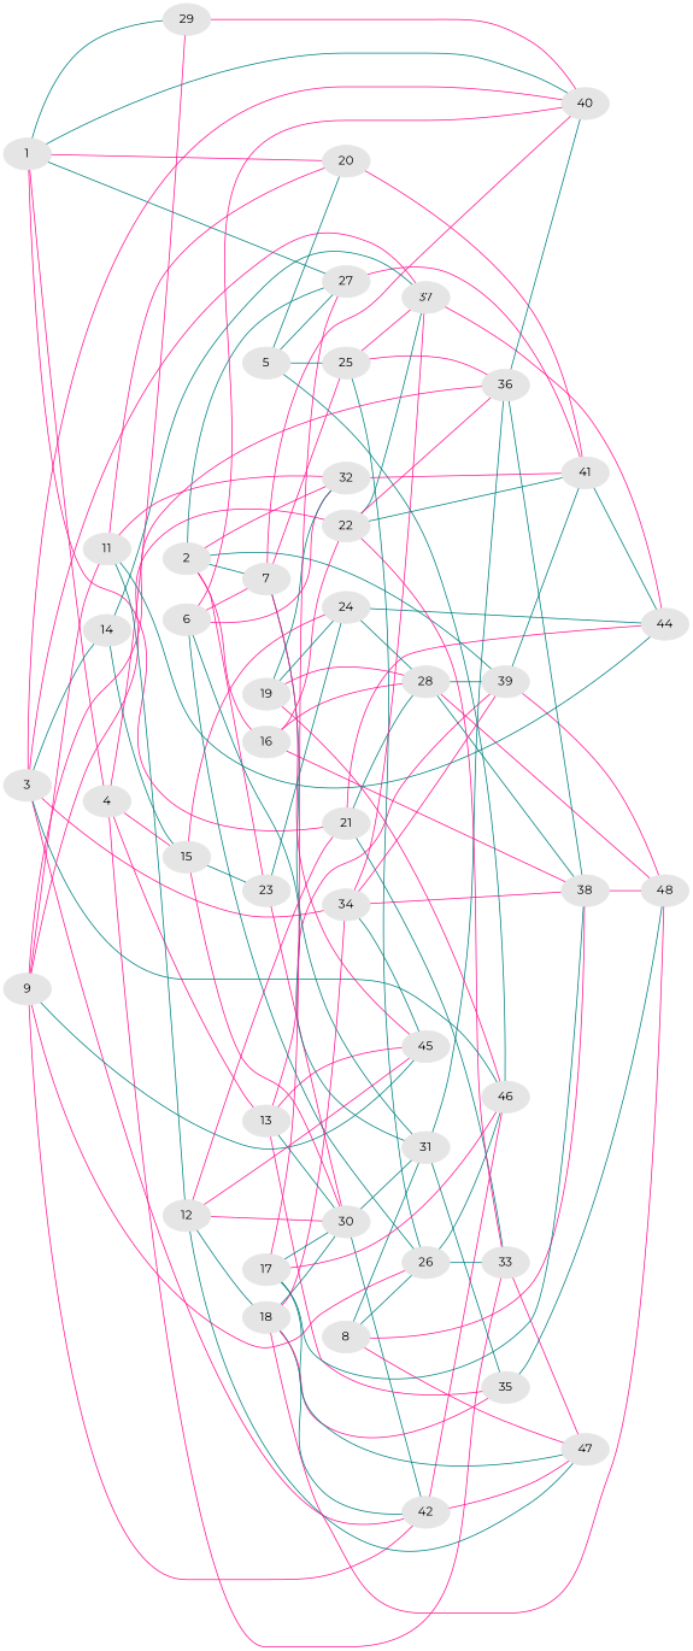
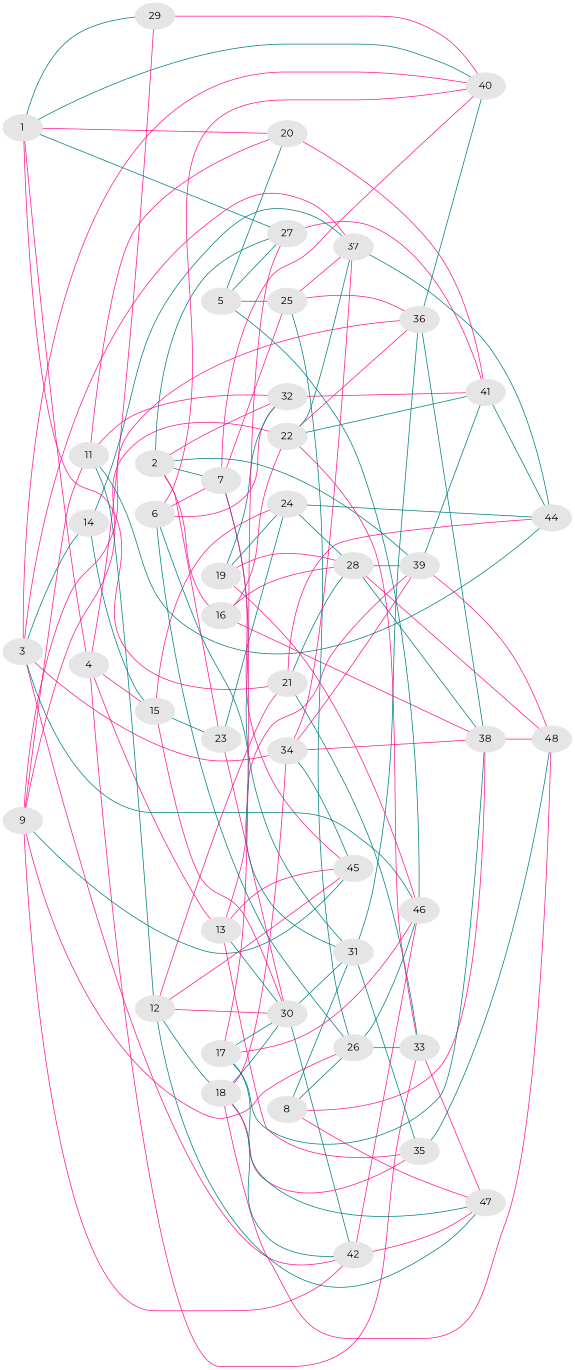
  graph {
    fontname=Montserrat
    rankdir=LR
    node [color=gray90 fontname=Montserrat style=filled]
    edge [color=deeppink fontname=Montserrat weight=1.0]
    1
    4
    20
    21
    27
    29
    40
    13
    15
    33
    41
    44
    28
    2
    7
    16
    23
    32
    39
    25
    31
    45
    38
    22
    30
    24
    48
    3
    14
    34
    37
    42
    46
    47
    35
    5
    26
    36
    6
    8
    9
    11
    12
    19
    18
    17
    1 -- 4
    1 -- 20
    1 -- 21
    1 -- 27 [color=teal]
    1 -- 29 [color=teal]
    1 -- 40 [color=teal]
    4 -- 29 [weight=2.0]
    4 -- 13
    4 -- 15
    4 -- 33
    20 -- 41
    21 -- 33 [color=teal]
    21 -- 44
    21 -- 28 [color=teal weight=2.0]
    27 -- 41
    29 -- 40
    13 -- 39
    13 -- 45
    13 -- 30 [color=teal]
    13 -- 35
    15 -- 23 [color=teal]
    15 -- 30
    15 -- 24
    33 -- 47 [weight=2.0]
    41 -- 44 [color=teal]
    28 -- 39 [color=teal]
    28 -- 38 [color=teal]
    28 -- 48
    2 -- 27 [color=teal]
    2 -- 7 [color=teal]
    2 -- 16
    2 -- 23
    2 -- 32
    2 -- 39 [color=teal]
    7 -- 40
    7 -- 25
    7 -- 31 [color=teal]
    7 -- 45
    16 -- 28
    16 -- 38
    16 -- 22
    23 -- 30
    23 -- 24 [color=teal]
    32 -- 41
    39 -- 41 [color=teal]
    39 -- 48
    25 -- 37 [weight=2.0]
    25 -- 26 [color=teal]
    25 -- 36
    31 -- 35 [color=teal]
    31 -- 36 [color=teal]
    38 -- 48 [weight=2.0]
    22 -- 33
    22 -- 41 [color=teal]
    22 -- 37 [color=teal]
    22 -- 36
    30 -- 31 [color=teal]
    30 -- 42 [color=teal]
    24 -- 44 [color=teal]
    24 -- 28 [color=teal]
    3 -- 40
    3 -- 14 [color=teal]
    3 -- 34
    3 -- 37
    3 -- 42
    3 -- 46 [color=teal]
    14 -- 15 [color=teal weight=2.0]
    14 -- 37 [color=teal weight=2.0]
    34 -- 39
    34 -- 45 [color=teal]
    34 -- 38
    34 -- 37
-   37 -- 44
+   37 -- 44 [color=teal]
    42 -- 46
    42 -- 47
    35 -- 48 [color=teal]
    5 -- 20 [color=teal]
    5 -- 27 [color=teal]
    5 -- 25 [color=teal]
    5 -- 46 [color=teal]
    26 -- 33 [color=teal]
    26 -- 46 [color=teal]
    36 -- 40 [color=teal]
    36 -- 38 [color=teal]
    6 -- 40
    6 -- 7
    6 -- 32 [weight=2.0]
    6 -- 31 [color=teal]
    6 -- 26 [color=teal]
    8 -- 31 [color=teal]
    8 -- 38
    8 -- 47
    8 -- 26 [color=teal]
    9 -- 45 [color=teal]
    9 -- 22
    9 -- 42
    9 -- 26
    9 -- 36
    9 -- 11
    11 -- 20
    11 -- 44 [color=teal weight=2.0]
    11 -- 32
    11 -- 12 [color=teal]
    12 -- 21
    12 -- 45
    12 -- 30
    12 -- 47 [color=teal]
    12 -- 18 [color=teal]
    19 -- 28
    19 -- 32 [color=teal]
    19 -- 24 [color=teal weight=2.0]
    19 -- 46
    18 -- 30 [color=teal]
    18 -- 48
    18 -- 34
    18 -- 42 [color=teal]
    18 -- 35
    17 -- 27 [weight=2.0]
    17 -- 38 [color=teal]
    17 -- 30 [color=teal]
    17 -- 46
    17 -- 47 [color=teal]
  }
